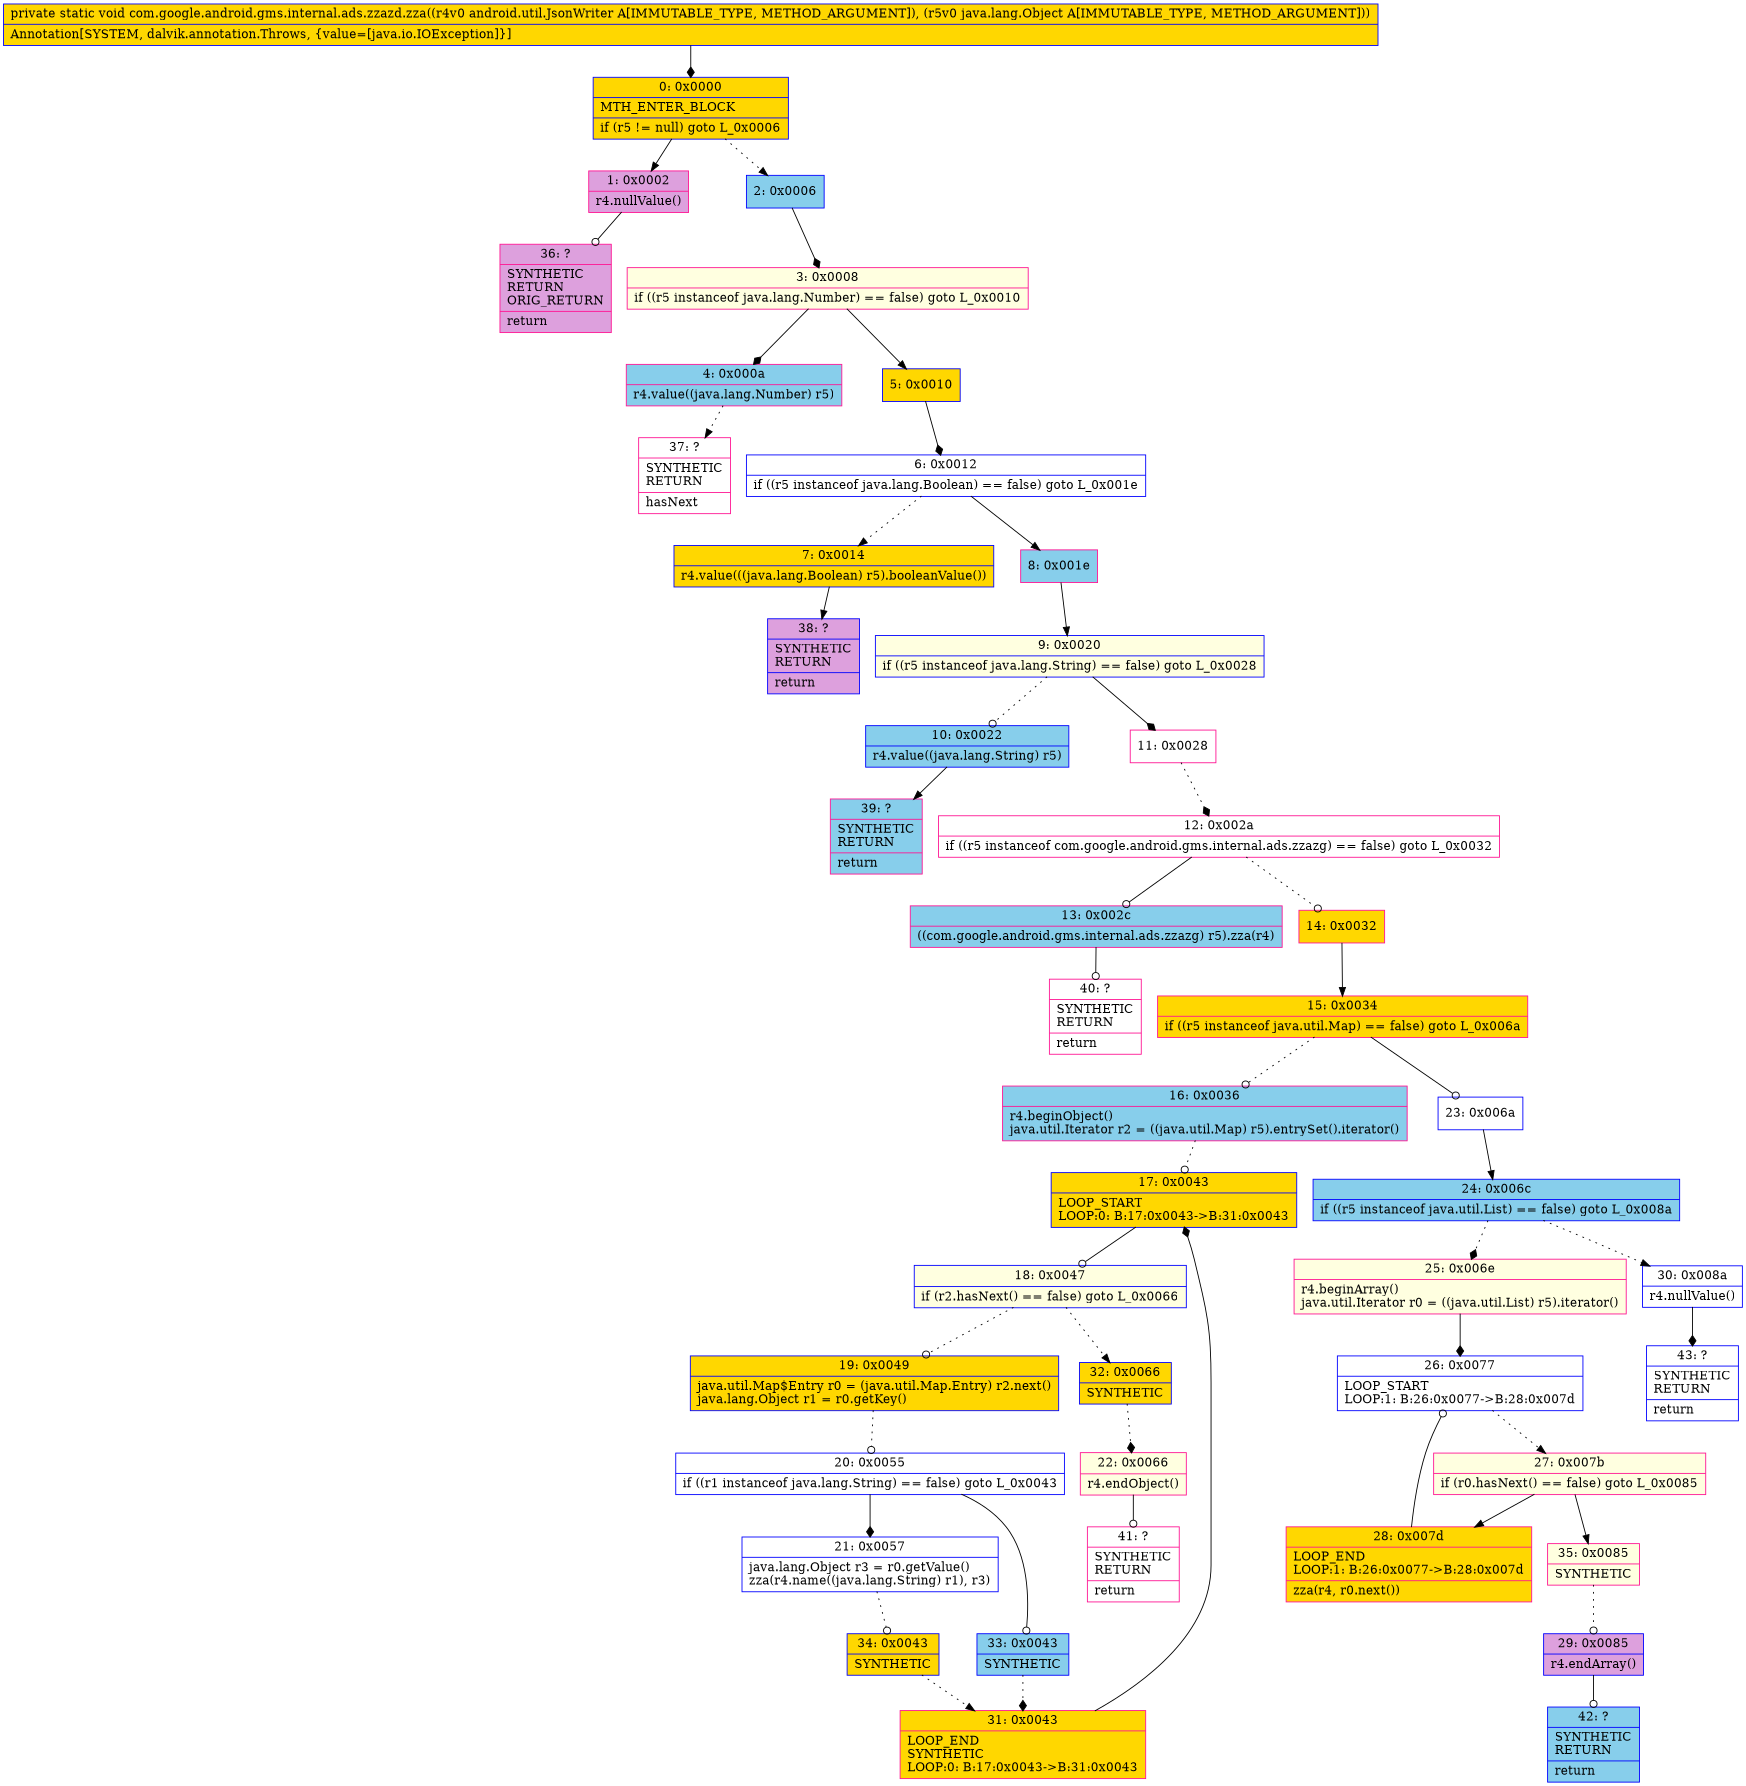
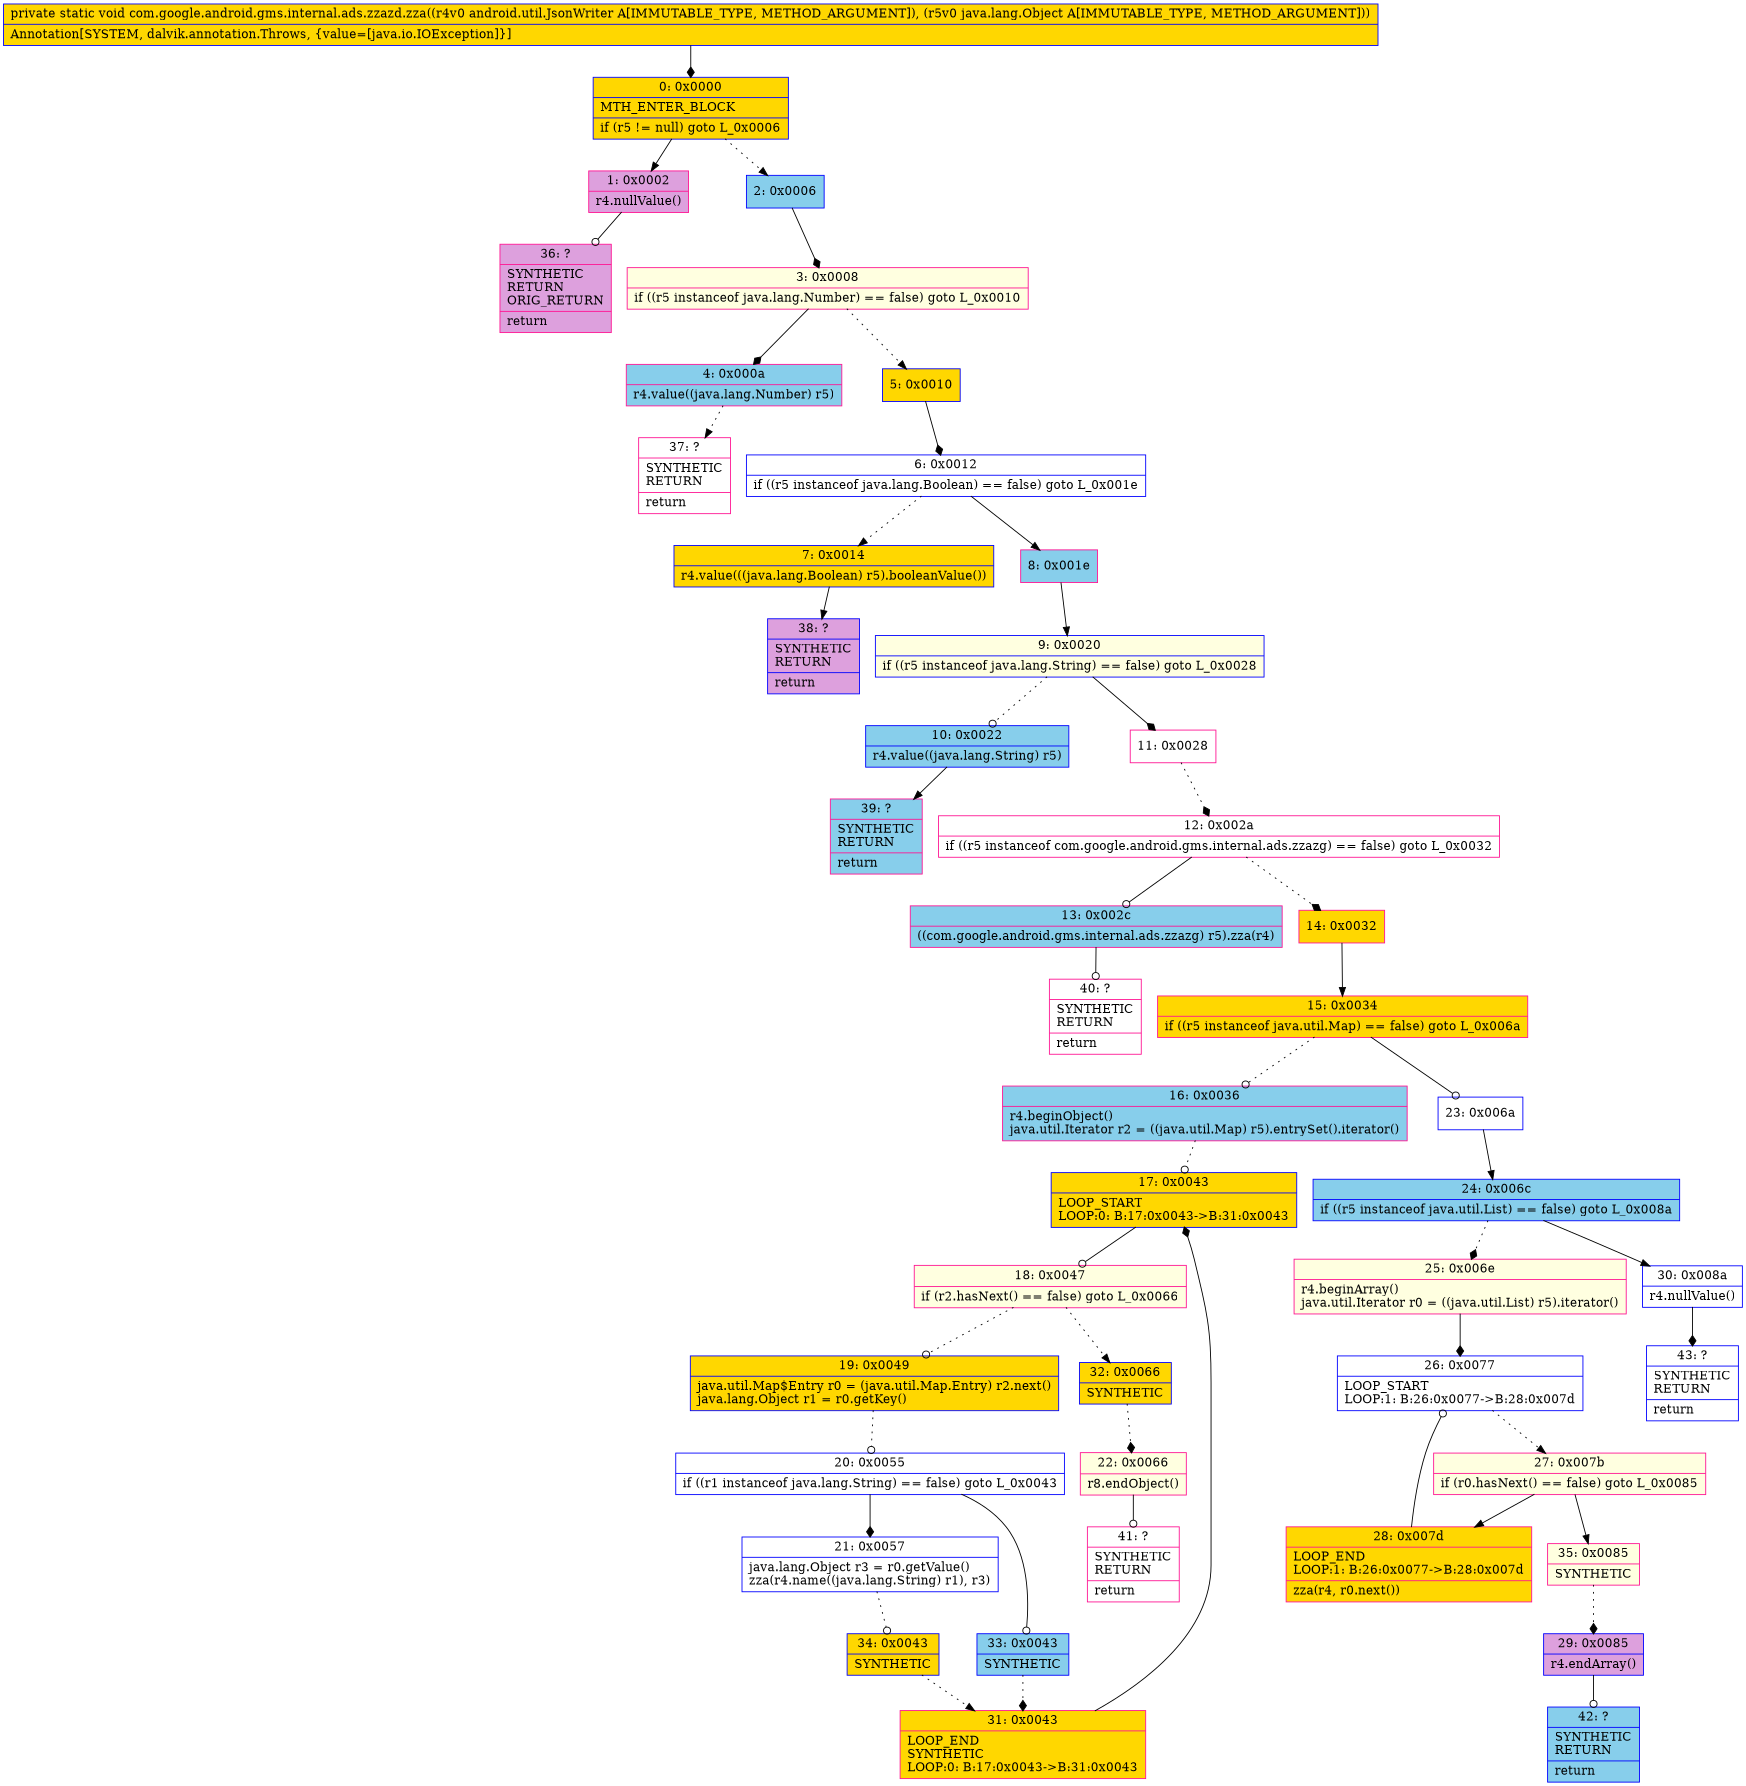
  digraph {
    node [color=blue fillcolor=gold shape=record style=filled]
    edge [arrowhead=normal style=solid]
    n1 [label="{0\:\ 0x0000|MTH_ENTER_BLOCK\l|if (r5 != null) goto L_0x0006\l}"]
    n2 [color=deeppink fillcolor=plum label="{1\:\ 0x0002|r4.nullValue()\l}"]
    n3 [fillcolor=skyblue label="{2\:\ 0x0006}"]
    n4 [color=deeppink fillcolor=plum label="{36\:\ ?|SYNTHETIC\lRETURN\lORIG_RETURN\l|return\l}"]
    n5 [color=deeppink fillcolor=lightyellow label="{3\:\ 0x0008|if ((r5 instanceof java.lang.Number) == false) goto L_0x0010\l}"]
    n6 [color=deeppink fillcolor=skyblue label="{4\:\ 0x000a|r4.value((java.lang.Number) r5)\l}"]
    n7 [label="{5\:\ 0x0010}"]
-   n8 [color=deeppink fillcolor=white label="{37\:\ ?|SYNTHETIC\lRETURN\l|hasNext\l}"]
+   n8 [color=deeppink fillcolor=white label="{37\:\ ?|SYNTHETIC\lRETURN\l|return\l}"]
    n9 [fillcolor=white label="{6\:\ 0x0012|if ((r5 instanceof java.lang.Boolean) == false) goto L_0x001e\l}"]
    n10 [label="{7\:\ 0x0014|r4.value(((java.lang.Boolean) r5).booleanValue())\l}"]
    n11 [color=deeppink fillcolor=skyblue label="{8\:\ 0x001e}"]
    n12 [fillcolor=plum label="{38\:\ ?|SYNTHETIC\lRETURN\l|return\l}"]
    n13 [fillcolor=lightyellow label="{9\:\ 0x0020|if ((r5 instanceof java.lang.String) == false) goto L_0x0028\l}"]
    n14 [fillcolor=skyblue label="{10\:\ 0x0022|r4.value((java.lang.String) r5)\l}"]
    n15 [color=deeppink fillcolor=white label="{11\:\ 0x0028}"]
    n16 [color=deeppink fillcolor=skyblue label="{39\:\ ?|SYNTHETIC\lRETURN\l|return\l}"]
    n17 [color=deeppink fillcolor=white label="{12\:\ 0x002a|if ((r5 instanceof com.google.android.gms.internal.ads.zzazg) == false) goto L_0x0032\l}"]
    n18 [color=deeppink fillcolor=skyblue label="{13\:\ 0x002c|((com.google.android.gms.internal.ads.zzazg) r5).zza(r4)\l}"]
    n19 [color=deeppink label="{14\:\ 0x0032}"]
    n20 [color=deeppink fillcolor=white label="{40\:\ ?|SYNTHETIC\lRETURN\l|return\l}"]
    n21 [color=deeppink label="{15\:\ 0x0034|if ((r5 instanceof java.util.Map) == false) goto L_0x006a\l}"]
    n22 [color=deeppink fillcolor=skyblue label="{16\:\ 0x0036|r4.beginObject()\ljava.util.Iterator r2 = ((java.util.Map) r5).entrySet().iterator()\l}"]
    n23 [fillcolor=white label="{23\:\ 0x006a}"]
    n24 [label="{17\:\ 0x0043|LOOP_START\lLOOP:0: B:17:0x0043\-\>B:31:0x0043\l}"]
    n25 [fillcolor=skyblue label="{24\:\ 0x006c|if ((r5 instanceof java.util.List) == false) goto L_0x008a\l}"]
-   n26 [fillcolor=lightyellow label="{18\:\ 0x0047|if (r2.hasNext() == false) goto L_0x0066\l}"]
+   n26 [color=deeppink fillcolor=lightyellow label="{18\:\ 0x0047|if (r2.hasNext() == false) goto L_0x0066\l}"]
    n27 [label="{19\:\ 0x0049|java.util.Map$Entry r0 = (java.util.Map.Entry) r2.next()\ljava.lang.Object r1 = r0.getKey()\l}"]
    n28 [label="{32\:\ 0x0066|SYNTHETIC\l}"]
    n29 [fillcolor=white label="{20\:\ 0x0055|if ((r1 instanceof java.lang.String) == false) goto L_0x0043\l}"]
-   n30 [color=deeppink fillcolor=lightyellow label="{22\:\ 0x0066|r4.endObject()\l}"]
+   n30 [color=deeppink fillcolor=lightyellow label="{22\:\ 0x0066|r8.endObject()\l}"]
    n31 [fillcolor=white label="{21\:\ 0x0057|java.lang.Object r3 = r0.getValue()\lzza(r4.name((java.lang.String) r1), r3)\l}"]
    n32 [fillcolor=skyblue label="{33\:\ 0x0043|SYNTHETIC\l}"]
    n33 [label="{34\:\ 0x0043|SYNTHETIC\l}"]
    n34 [color=deeppink label="{31\:\ 0x0043|LOOP_END\lSYNTHETIC\lLOOP:0: B:17:0x0043\-\>B:31:0x0043\l}"]
    n35 [color=deeppink fillcolor=white label="{41\:\ ?|SYNTHETIC\lRETURN\l|return\l}"]
    n36 [color=deeppink fillcolor=lightyellow label="{25\:\ 0x006e|r4.beginArray()\ljava.util.Iterator r0 = ((java.util.List) r5).iterator()\l}"]
    n37 [fillcolor=white label="{30\:\ 0x008a|r4.nullValue()\l}"]
    n38 [fillcolor=white label="{26\:\ 0x0077|LOOP_START\lLOOP:1: B:26:0x0077\-\>B:28:0x007d\l}"]
    n39 [fillcolor=white label="{43\:\ ?|SYNTHETIC\lRETURN\l|return\l}"]
    n40 [color=deeppink fillcolor=lightyellow label="{27\:\ 0x007b|if (r0.hasNext() == false) goto L_0x0085\l}"]
    n41 [color=deeppink label="{28\:\ 0x007d|LOOP_END\lLOOP:1: B:26:0x0077\-\>B:28:0x007d\l|zza(r4, r0.next())\l}"]
    n42 [color=deeppink fillcolor=lightyellow label="{35\:\ 0x0085|SYNTHETIC\l}"]
    n43 [fillcolor=plum label="{29\:\ 0x0085|r4.endArray()\l}"]
    n44 [fillcolor=skyblue label="{42\:\ ?|SYNTHETIC\lRETURN\l|return\l}"]
    n45 [label="{private static void com.google.android.gms.internal.ads.zzazd.zza((r4v0 android.util.JsonWriter A[IMMUTABLE_TYPE, METHOD_ARGUMENT]), (r5v0 java.lang.Object A[IMMUTABLE_TYPE, METHOD_ARGUMENT]))  | Annotation[SYSTEM, dalvik.annotation.Throws, \{value=[java.io.IOException]\}]\l}"]
    n1 -> n2
    n1 -> n3 [style=dotted]
    n2 -> n4 [arrowhead=odot]
    n3 -> n5 [arrowhead=diamond]
    n5 -> n6 [arrowhead=diamond]
-   n5 -> n7
+   n5 -> n7 [style=dotted]
    n6 -> n8 [style=dotted]
    n7 -> n9 [arrowhead=diamond]
    n9 -> n10 [style=dotted]
    n9 -> n11
    n10 -> n12
    n11 -> n13
    n13 -> n14 [arrowhead=odot style=dotted]
    n13 -> n15 [arrowhead=diamond]
    n14 -> n16
    n15 -> n17 [arrowhead=diamond style=dotted]
    n17 -> n18 [arrowhead=odot]
-   n17 -> n19 [arrowhead=odot style=dotted]
+   n17 -> n19 [arrowhead=diamond style=dotted]
    n18 -> n20 [arrowhead=odot]
    n19 -> n21
    n21 -> n22 [arrowhead=odot style=dotted]
    n21 -> n23 [arrowhead=odot]
    n22 -> n24 [arrowhead=odot style=dotted]
    n23 -> n25
    n24 -> n26 [arrowhead=odot]
    n25 -> n36 [arrowhead=diamond style=dotted]
-   n25 -> n37 [style=dotted]
+   n25 -> n37
    n26 -> n27 [arrowhead=odot style=dotted]
    n26 -> n28 [style=dotted]
    n27 -> n29 [arrowhead=odot style=dotted]
    n28 -> n30 [arrowhead=diamond style=dotted]
    n29 -> n31 [arrowhead=diamond]
    n29 -> n32 [arrowhead=odot]
    n30 -> n35 [arrowhead=odot]
    n31 -> n33 [arrowhead=odot style=dotted]
    n32 -> n34 [arrowhead=diamond style=dotted]
    n33 -> n34 [style=dotted]
    n34 -> n24 [arrowhead=diamond]
    n36 -> n38 [arrowhead=diamond]
    n37 -> n39 [arrowhead=diamond]
    n38 -> n40 [style=dotted]
    n40 -> n41
    n40 -> n42
    n41 -> n38 [arrowhead=odot]
-   n42 -> n43 [arrowhead=odot style=dotted]
+   n42 -> n43 [arrowhead=diamond style=dotted]
    n43 -> n44 [arrowhead=odot]
    n45 -> n1 [arrowhead=diamond]
  }
